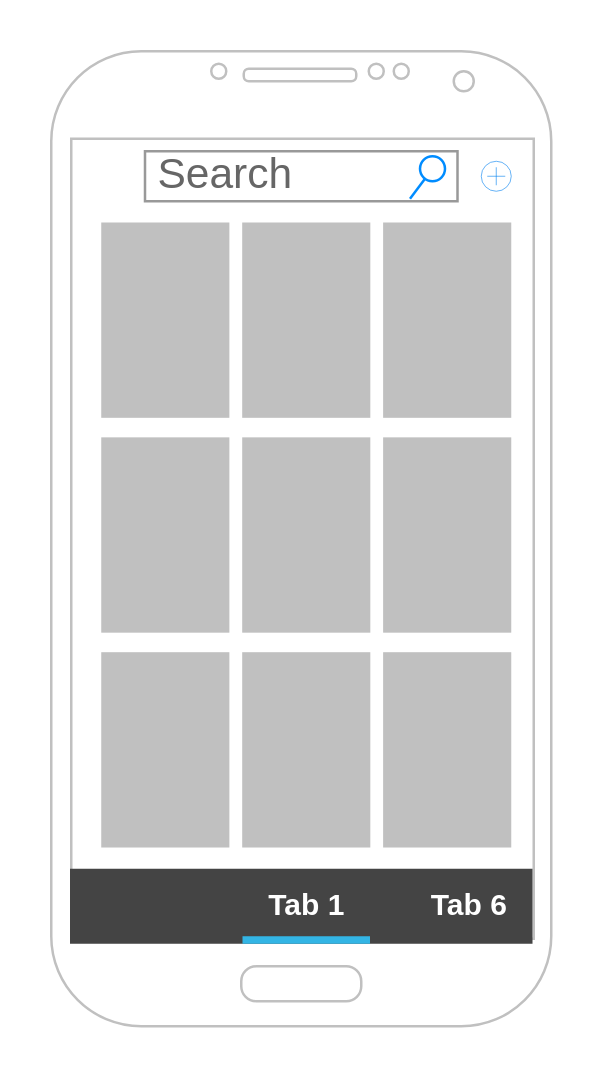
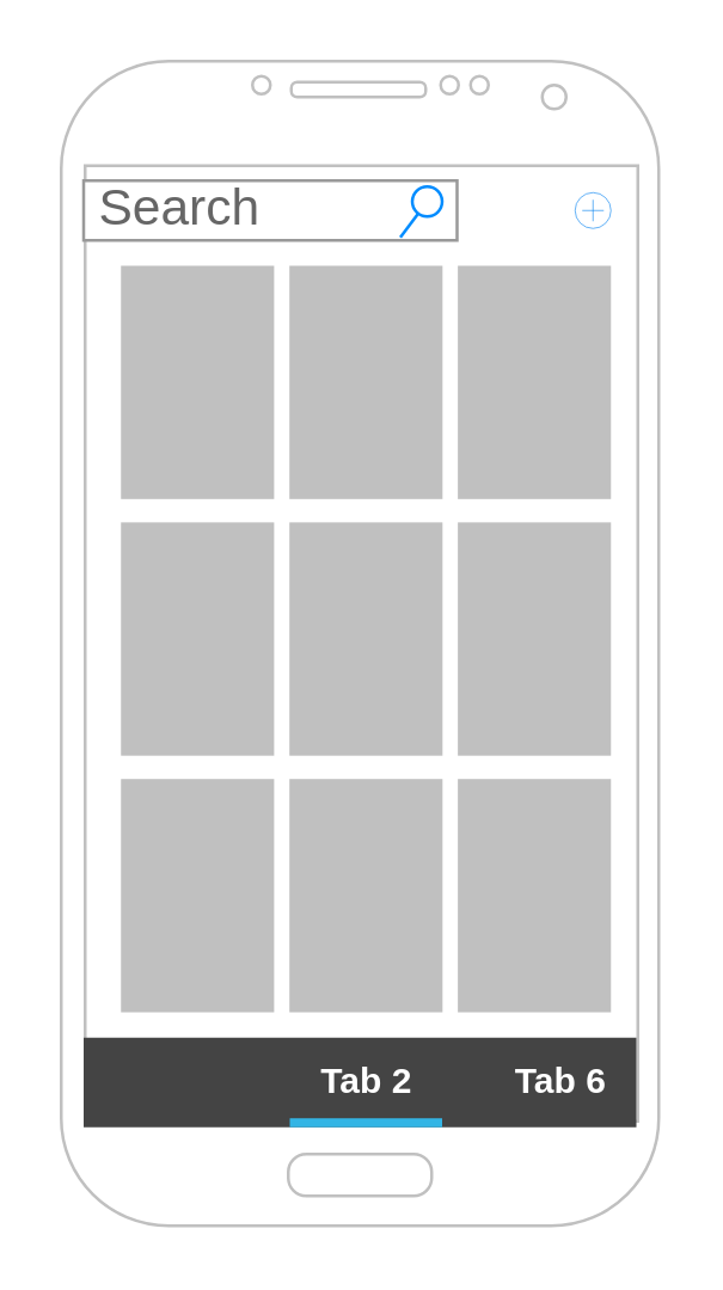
  <mxCell id="0" />
  <mxCell id="1" parent="0" />
  <mxCell id="2" value="" style="verticalLabelPosition=bottom;verticalAlign=top;html=1;shadow=0;dashed=0;strokeWidth=1;shape=mxgraph.android.phone2;fillColor=#ffffff;strokeColor=#c0c0c0;" vertex="1" parent="1"><mxGeometry x="20" y="20" width="200" height="390" as="geometry" /></mxCell>
  <mxCell id="3" value="" style="strokeWidth=1;html=1;shadow=0;dashed=0;shape=mxgraph.android.rrect;rSize=0;fillColor=#444444;strokeColor=none;" vertex="1" parent="1"><mxGeometry x="27.5" y="347" width="185" height="30" as="geometry" /></mxCell>
- <mxCell id="4" value="Tab 1" style="strokeWidth=1;html=1;shadow=0;dashed=0;shape=mxgraph.android.rrect;rSize=0;fontStyle=1;fillColor=none;strokeColor=none;fontColor=#ffffff;" vertex="1" parent="3"><mxGeometry x="69" width="51" height="30" as="geometry" /></mxCell>
+ <mxCell id="4" value="Tab 2" style="strokeWidth=1;html=1;shadow=0;dashed=0;shape=mxgraph.android.rrect;rSize=0;fontStyle=1;fillColor=none;strokeColor=none;fontColor=#ffffff;" vertex="1" parent="3"><mxGeometry x="69" width="51" height="30" as="geometry" /></mxCell>
  <mxCell id="5" value="" style="strokeWidth=1;html=1;shadow=0;dashed=0;shape=mxgraph.android.rrect;rSize=0;fillColor=#33b5e5;strokeColor=none;" vertex="1" parent="4"><mxGeometry y="27" width="51" height="3" as="geometry" /></mxCell>
  <mxCell id="6" value="Tab 6" style="strokeWidth=1;html=1;shadow=0;dashed=0;shape=mxgraph.android.anchor;fontStyle=1;fontColor=#ffffff;" vertex="1" parent="3"><mxGeometry x="136.5" width="46.25" height="30" as="geometry" /></mxCell>
- <mxCell id="7" value="Search" style="strokeWidth=1;shadow=0;dashed=0;align=center;html=1;shape=mxgraph.mockup.forms.searchBox;strokeColor=#999999;mainText=;fillColor=#ffffff;strokeColor2=#008cff;fontColor=#666666;fontSize=17;align=left;spacingLeft=3;" vertex="1" parent="1"><mxGeometry x="57.5" y="60" width="125" height="20" as="geometry" /></mxCell>
+ <mxCell id="7" value="Search" style="strokeWidth=1;shadow=0;dashed=0;align=center;html=1;shape=mxgraph.mockup.forms.searchBox;strokeColor=#999999;mainText=;fillColor=#ffffff;strokeColor2=#008cff;fontColor=#666666;fontSize=17;align=left;spacingLeft=3;" vertex="1" parent="1"><mxGeometry x="27.5" y="60" width="125" height="20" as="geometry" /></mxCell>
  <mxCell id="8" value="" style="html=1;verticalLabelPosition=bottom;labelBackgroundColor=#ffffff;verticalAlign=top;shadow=0;dashed=0;strokeWidth=1;shape=mxgraph.ios7ui.iconGrid;fillColor=#c0c0c0;gridSize=3,3;" vertex="1" parent="1"><mxGeometry x="40" y="88.5" width="164" height="250" as="geometry" /></mxCell>
  <mxCell id="9" value="" style="html=1;verticalLabelPosition=bottom;labelBackgroundColor=#ffffff;verticalAlign=top;shadow=0;dashed=0;strokeWidth=2;shape=mxgraph.ios7.misc.increase;fillColor=#ffffff;strokeColor=#0080f0;" vertex="1" parent="1"><mxGeometry x="192" y="64" width="12" height="12" as="geometry" /></mxCell>
